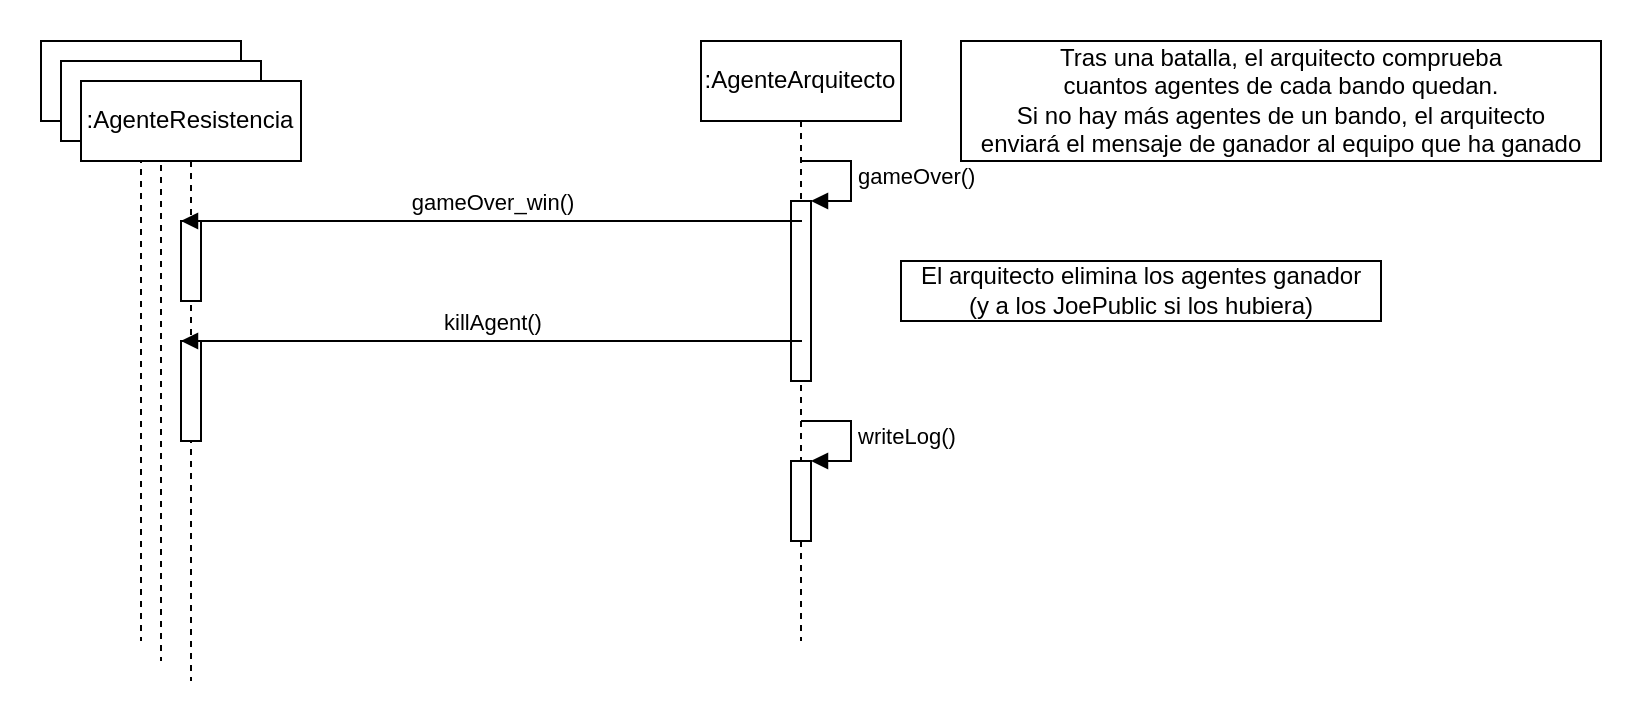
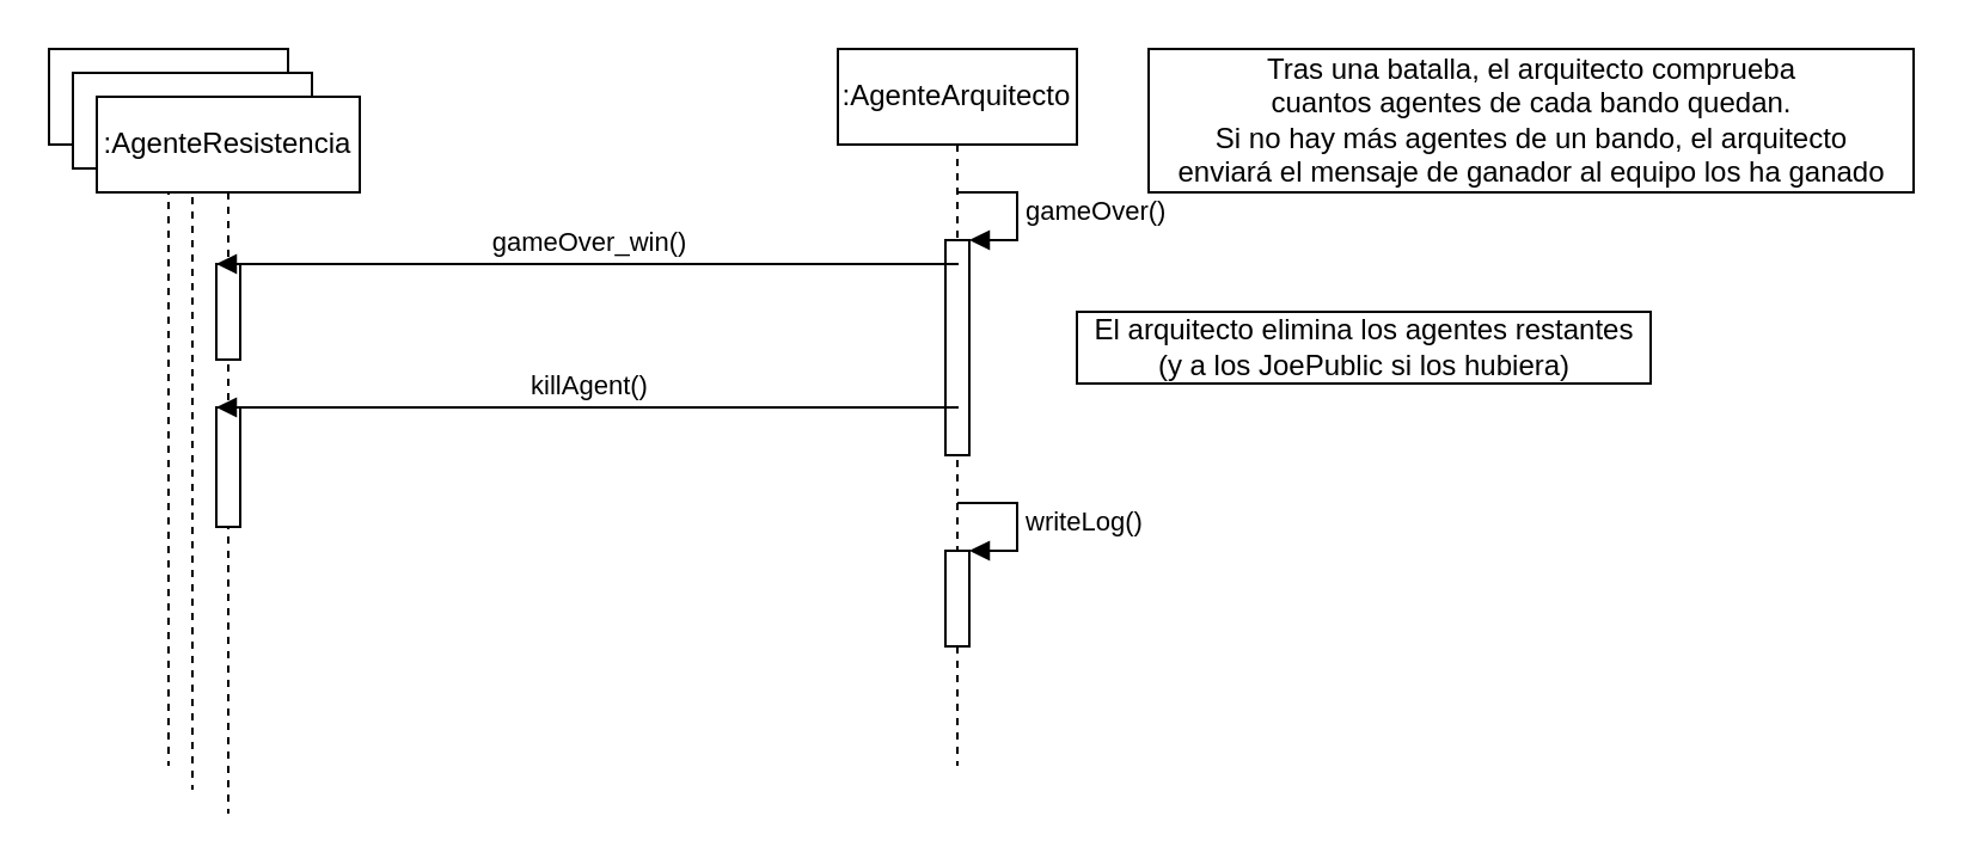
  <mxCell id="0" />
  <mxCell id="1" parent="0" />
  <mxCell id="2" value="" style="group;flipH=1;" vertex="1" connectable="0" parent="1"><mxGeometry x="20" y="20" width="130" height="320" as="geometry" /></mxCell>
  <mxCell id="3" value=":Object" style="shape=umlLifeline;perimeter=lifelinePerimeter;whiteSpace=wrap;html=1;container=1;collapsible=0;recursiveResize=0;outlineConnect=0;" vertex="1" parent="2"><mxGeometry width="100" height="300" as="geometry" /></mxCell>
  <mxCell id="4" value=":Object" style="shape=umlLifeline;perimeter=lifelinePerimeter;whiteSpace=wrap;html=1;container=1;collapsible=0;recursiveResize=0;outlineConnect=0;" vertex="1" parent="2"><mxGeometry x="10" y="10" width="100" height="300" as="geometry" /></mxCell>
  <mxCell id="5" value=":AgenteResistencia" style="shape=umlLifeline;perimeter=lifelinePerimeter;whiteSpace=wrap;html=1;container=1;collapsible=0;recursiveResize=0;outlineConnect=0;" vertex="1" parent="2"><mxGeometry x="20" y="20" width="110" height="300" as="geometry" /></mxCell>
  <mxCell id="6" value="" style="html=1;points=[];perimeter=orthogonalPerimeter;strokeColor=#000000;" vertex="1" parent="5"><mxGeometry x="50" y="70" width="10" height="40" as="geometry" /></mxCell>
  <mxCell id="7" value="" style="html=1;points=[];perimeter=orthogonalPerimeter;strokeColor=#000000;" vertex="1" parent="5"><mxGeometry x="50" y="130" width="10" height="50" as="geometry" /></mxCell>
  <mxCell id="8" value=":AgenteArquitecto" style="shape=umlLifeline;perimeter=lifelinePerimeter;whiteSpace=wrap;html=1;container=1;collapsible=0;recursiveResize=0;outlineConnect=0;flipH=1;" vertex="1" parent="1"><mxGeometry x="350" y="20" width="100" height="300" as="geometry" /></mxCell>
  <mxCell id="9" value="" style="html=1;points=[];perimeter=orthogonalPerimeter;strokeColor=#000000;" vertex="1" parent="8"><mxGeometry x="45" y="80" width="10" height="90" as="geometry" /></mxCell>
  <mxCell id="10" value="gameOver()" style="edgeStyle=orthogonalEdgeStyle;html=1;align=left;spacingLeft=2;endArrow=block;rounded=0;entryX=1;entryY=0;" edge="1" target="9" parent="8"><mxGeometry relative="1" as="geometry"><mxPoint x="50" y="60" as="sourcePoint" /><Array as="points"><mxPoint x="75" y="60" /></Array></mxGeometry></mxCell>
  <mxCell id="11" value="" style="html=1;points=[];perimeter=orthogonalPerimeter;strokeColor=#000000;" vertex="1" parent="8"><mxGeometry x="45" y="210" width="10" height="40" as="geometry" /></mxCell>
  <mxCell id="12" value="writeLog()" style="edgeStyle=orthogonalEdgeStyle;html=1;align=left;spacingLeft=2;endArrow=block;rounded=0;entryX=1;entryY=0;" edge="1" target="11" parent="8"><mxGeometry relative="1" as="geometry"><mxPoint x="50" y="190" as="sourcePoint" /><Array as="points"><mxPoint x="75" y="190" /></Array></mxGeometry></mxCell>
- <mxCell id="13" value="Tras una batalla, el arquitecto comprueba&lt;br&gt;cuantos agentes de cada bando quedan.&lt;br&gt;Si no hay más agentes de un bando, el arquitecto&lt;br&gt;enviará el mensaje de ganador al equipo que ha ganado" style="text;html=1;align=center;verticalAlign=middle;resizable=0;points=[];autosize=1;strokeColor=#000000;" vertex="1" parent="1"><mxGeometry x="480" y="20" width="320" height="60" as="geometry" /></mxCell>
+ <mxCell id="13" value="Tras una batalla, el arquitecto comprueba&lt;br&gt;cuantos agentes de cada bando quedan.&lt;br&gt;Si no hay más agentes de un bando, el arquitecto&lt;br&gt;enviará el mensaje de ganador al equipo los ha ganado" style="text;html=1;align=center;verticalAlign=middle;resizable=0;points=[];autosize=1;strokeColor=#000000;" vertex="1" parent="1"><mxGeometry x="480" y="20" width="320" height="60" as="geometry" /></mxCell>
  <mxCell id="14" value="gameOver_win()" style="html=1;verticalAlign=bottom;endArrow=block;entryX=0;entryY=0;" edge="1" target="6" parent="1" source="8"><mxGeometry relative="1" as="geometry"><mxPoint x="20" y="110" as="sourcePoint" /></mxGeometry></mxCell>
- <mxCell id="15" value="El arquitecto elimina los agentes ganador&lt;br&gt;(y a los JoePublic si los hubiera)" style="text;html=1;align=center;verticalAlign=middle;resizable=0;points=[];autosize=1;strokeColor=#000000;" vertex="1" parent="1"><mxGeometry x="450" y="130" width="240" height="30" as="geometry" /></mxCell>
+ <mxCell id="15" value="El arquitecto elimina los agentes restantes&lt;br&gt;(y a los JoePublic si los hubiera)" style="text;html=1;align=center;verticalAlign=middle;resizable=0;points=[];autosize=1;strokeColor=#000000;" vertex="1" parent="1"><mxGeometry x="450" y="130" width="240" height="30" as="geometry" /></mxCell>
  <mxCell id="16" value="killAgent()" style="html=1;verticalAlign=bottom;endArrow=block;entryX=0;entryY=0;" edge="1" target="7" parent="1" source="8"><mxGeometry relative="1" as="geometry"><mxPoint x="20" y="170" as="sourcePoint" /></mxGeometry></mxCell>
